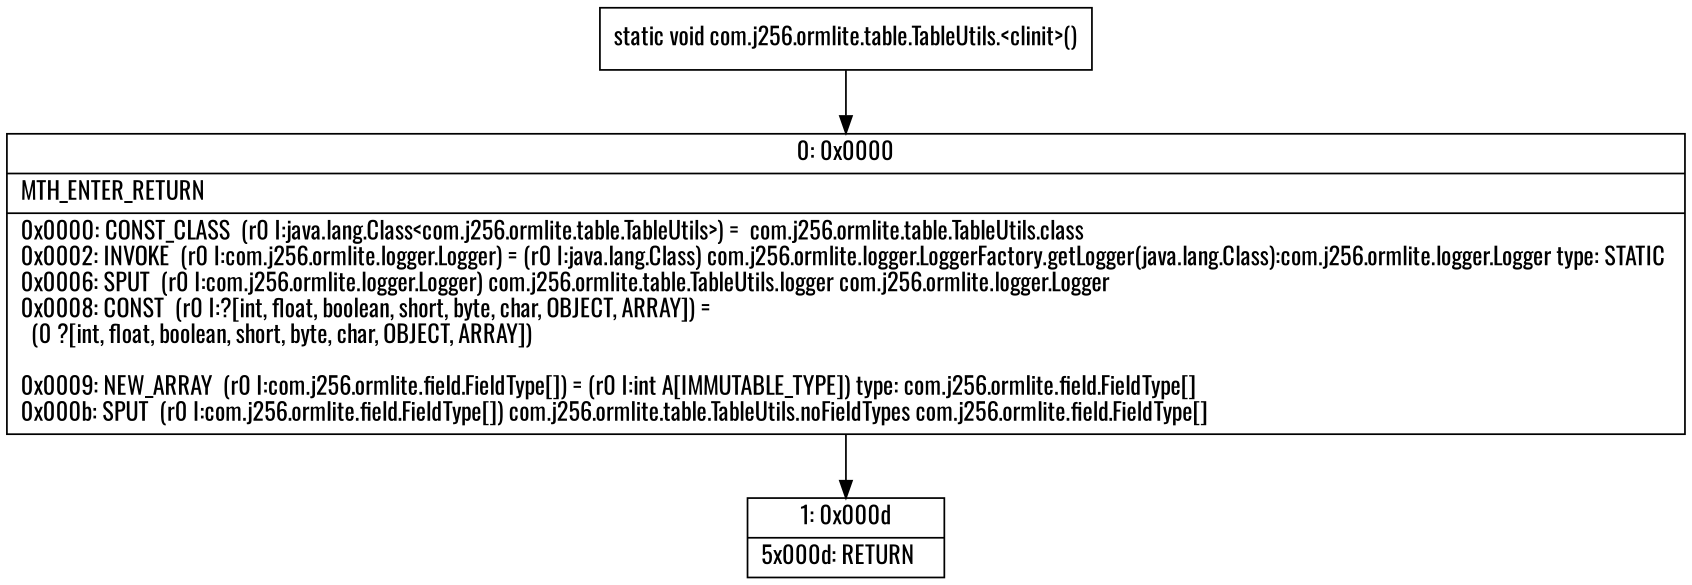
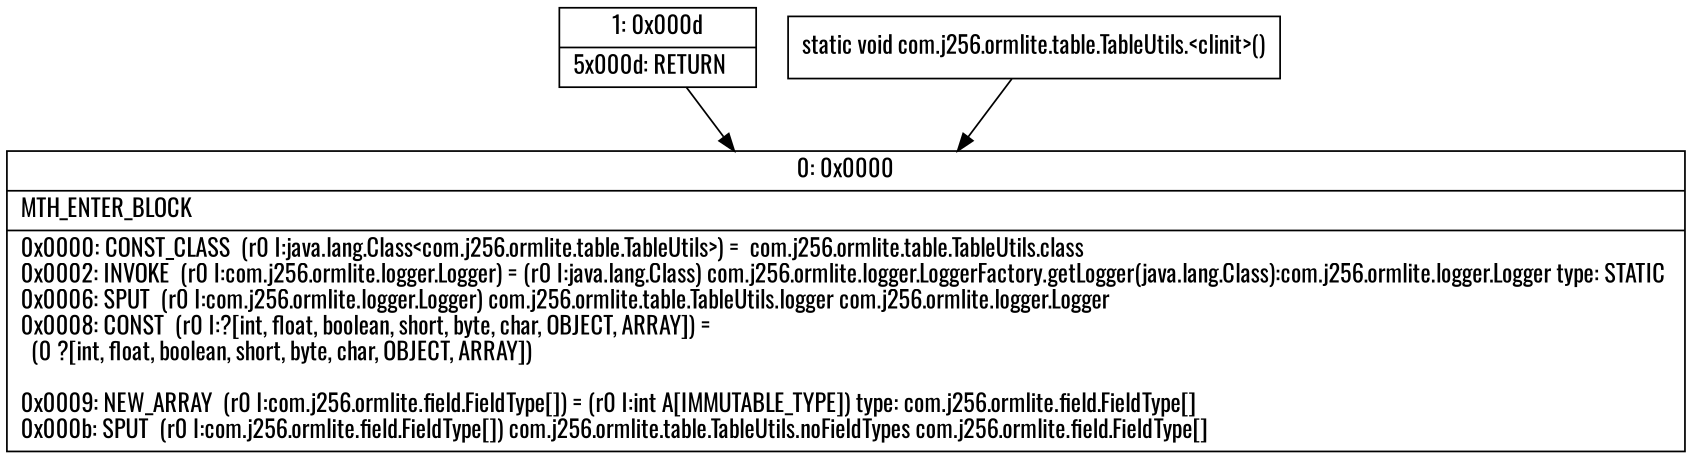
  digraph {
    fontname=Oswald
    node [fontname=Oswald shape=record]
    edge [fontname=Oswald]
-   n1 [label="{0\:\ 0x0000|MTH_ENTER_RETURN\l|0x0000: CONST_CLASS  (r0 I:java.lang.Class\<com.j256.ormlite.table.TableUtils\>) =  com.j256.ormlite.table.TableUtils.class \l0x0002: INVOKE  (r0 I:com.j256.ormlite.logger.Logger) = (r0 I:java.lang.Class) com.j256.ormlite.logger.LoggerFactory.getLogger(java.lang.Class):com.j256.ormlite.logger.Logger type: STATIC \l0x0006: SPUT  (r0 I:com.j256.ormlite.logger.Logger) com.j256.ormlite.table.TableUtils.logger com.j256.ormlite.logger.Logger \l0x0008: CONST  (r0 I:?[int, float, boolean, short, byte, char, OBJECT, ARRAY]) = \l  (0 ?[int, float, boolean, short, byte, char, OBJECT, ARRAY])\l \l0x0009: NEW_ARRAY  (r0 I:com.j256.ormlite.field.FieldType[]) = (r0 I:int A[IMMUTABLE_TYPE]) type: com.j256.ormlite.field.FieldType[] \l0x000b: SPUT  (r0 I:com.j256.ormlite.field.FieldType[]) com.j256.ormlite.table.TableUtils.noFieldTypes com.j256.ormlite.field.FieldType[] \l}"]
+   n1 [label="{0\:\ 0x0000|MTH_ENTER_BLOCK\l|0x0000: CONST_CLASS  (r0 I:java.lang.Class\<com.j256.ormlite.table.TableUtils\>) =  com.j256.ormlite.table.TableUtils.class \l0x0002: INVOKE  (r0 I:com.j256.ormlite.logger.Logger) = (r0 I:java.lang.Class) com.j256.ormlite.logger.LoggerFactory.getLogger(java.lang.Class):com.j256.ormlite.logger.Logger type: STATIC \l0x0006: SPUT  (r0 I:com.j256.ormlite.logger.Logger) com.j256.ormlite.table.TableUtils.logger com.j256.ormlite.logger.Logger \l0x0008: CONST  (r0 I:?[int, float, boolean, short, byte, char, OBJECT, ARRAY]) = \l  (0 ?[int, float, boolean, short, byte, char, OBJECT, ARRAY])\l \l0x0009: NEW_ARRAY  (r0 I:com.j256.ormlite.field.FieldType[]) = (r0 I:int A[IMMUTABLE_TYPE]) type: com.j256.ormlite.field.FieldType[] \l0x000b: SPUT  (r0 I:com.j256.ormlite.field.FieldType[]) com.j256.ormlite.table.TableUtils.noFieldTypes com.j256.ormlite.field.FieldType[] \l}"]
    n2 [label="{1\:\ 0x000d|5x000d: RETURN   \l}"]
    n3 [label="{static void com.j256.ormlite.table.TableUtils.\<clinit\>() }"]
-   n1 -> n2
+   n2 -> n1
    n3 -> n1
  }
